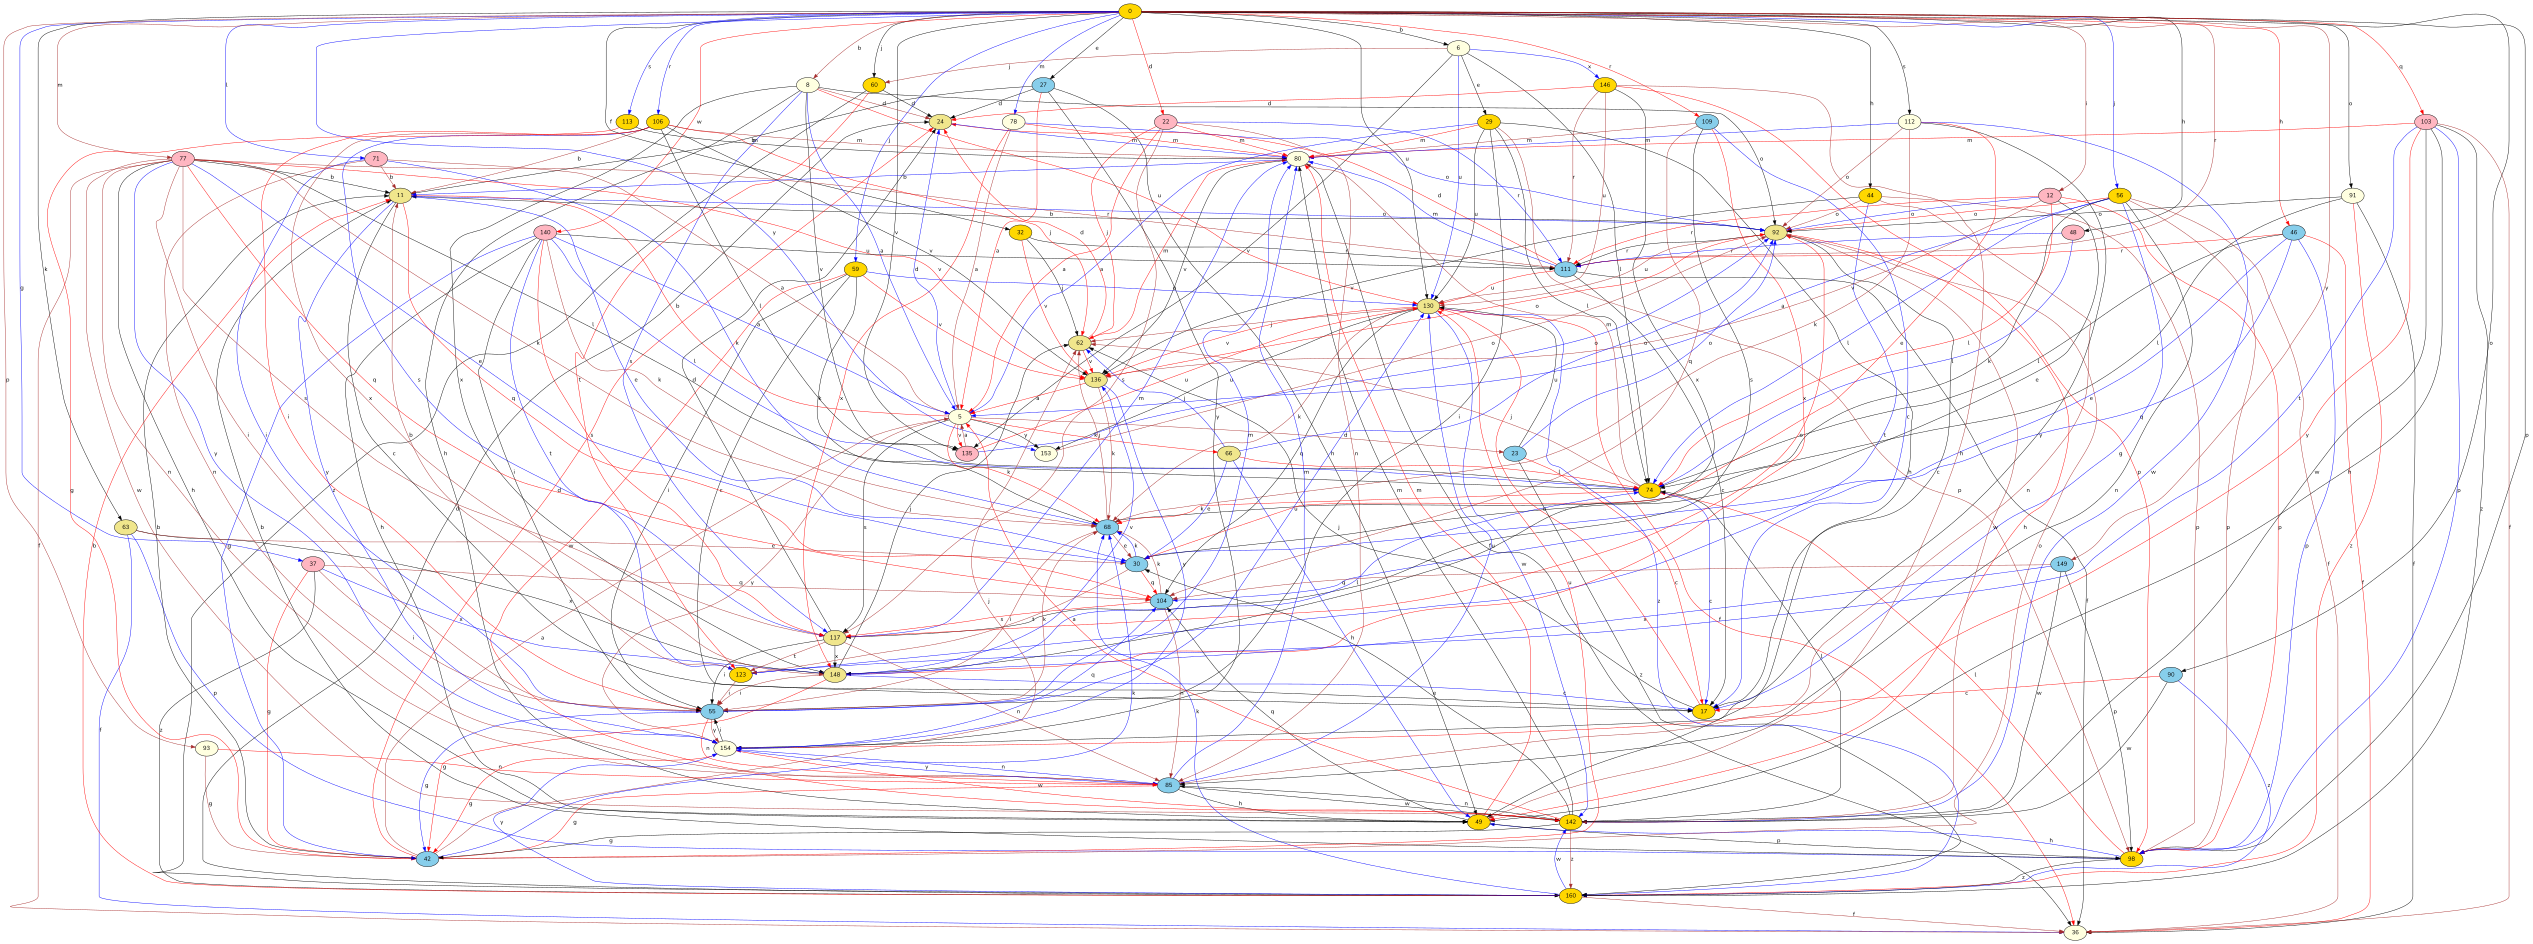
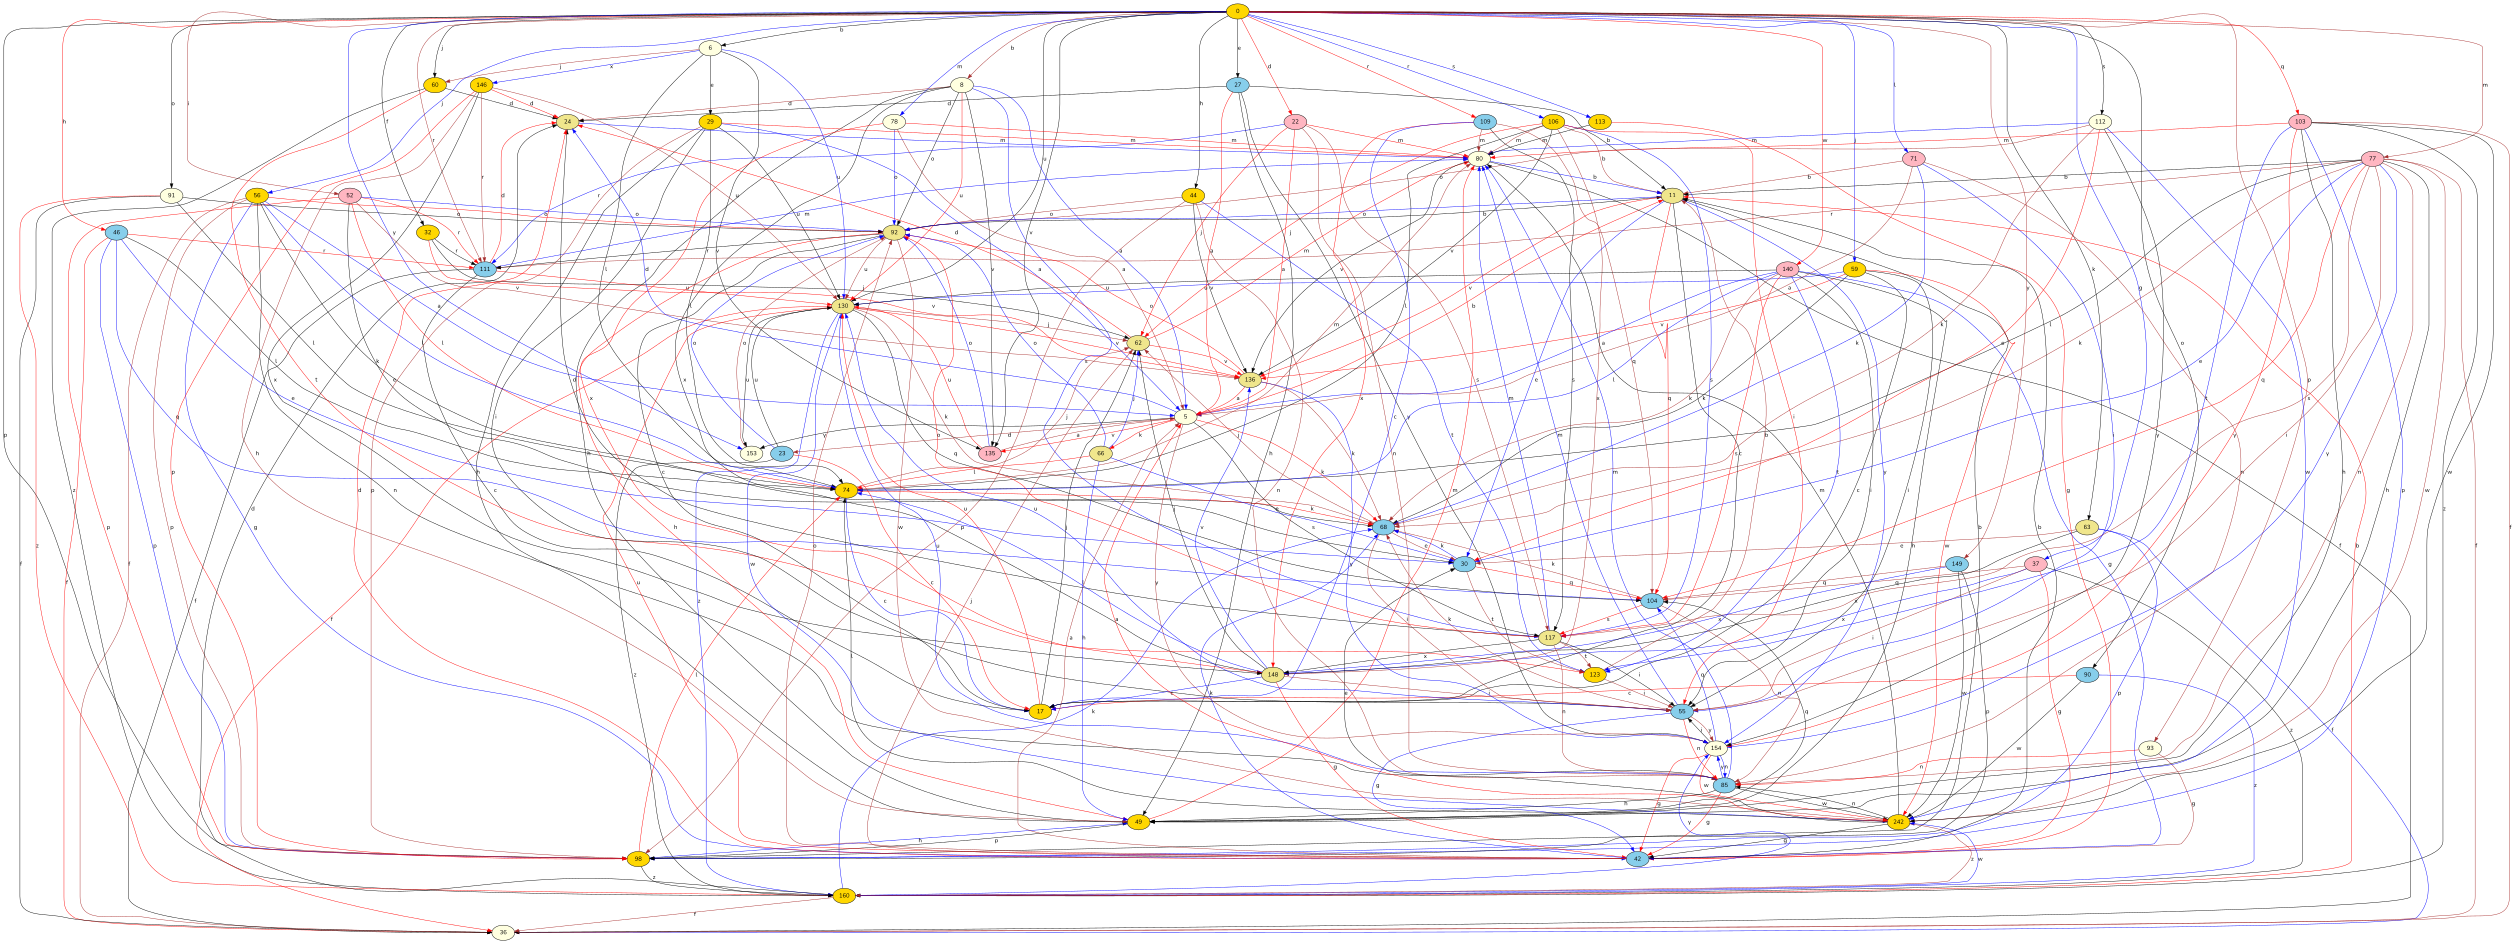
  strict digraph {
    fontname=Nunito
    node [fillcolor=gold fontname=Nunito style=filled]
    edge [color=black fontname=Nunito]
    6 [fillcolor=lightyellow]
    0
    8 [fillcolor=lightyellow]
    22 [fillcolor=lightpink]
    27 [fillcolor=skyblue]
    32
    37 [fillcolor=lightpink]
    44
    46 [fillcolor=skyblue]
-   48 [fillcolor=lightpink]
-   52 [fillcolor=lightpink label=12]
+   52 [fillcolor=lightpink]
    56
    59
    60
    63 [fillcolor=khaki]
    71 [fillcolor=lightpink]
    77 [fillcolor=lightpink]
    78 [fillcolor=lightyellow]
    90 [fillcolor=skyblue]
    91 [fillcolor=lightyellow]
    93 [fillcolor=lightyellow]
    98
    103 [fillcolor=lightpink]
    106
    109 [fillcolor=skyblue]
    111 [fillcolor=skyblue]
    112 [fillcolor=lightyellow]
    113
    130 [fillcolor=khaki]
    135 [fillcolor=lightpink]
    140 [fillcolor=lightpink]
    149 [fillcolor=skyblue]
    153 [fillcolor=lightyellow]
    29
    74
    146
    5 [fillcolor=lightyellow]
    24 [fillcolor=khaki]
    117 [fillcolor=khaki]
    49
    92 [fillcolor=khaki]
    148 [fillcolor=khaki]
    62 [fillcolor=khaki]
    80 [fillcolor=lightyellow]
    85 [fillcolor=skyblue]
    11 [fillcolor=khaki]
    154 [fillcolor=lightyellow]
    136 [fillcolor=khaki]
    104 [fillcolor=skyblue]
    160
    55 [fillcolor=skyblue]
    42 [fillcolor=skyblue]
    123
    30 [fillcolor=skyblue]
    36 [fillcolor=lightyellow]
    68 [fillcolor=skyblue]
    17
-   142
+   142 [label=242]
    23 [fillcolor=skyblue]
    66 [fillcolor=khaki]
    6 -> 60 [color=brown label=j]
    6 -> 130 [color=blue label=u]
    6 -> 135 [label=v]
    6 -> 29 [label=e]
    6 -> 74 [label=l]
    6 -> 146 [color=blue label=x]
    0 -> 6 [label=b]
    0 -> 8 [color=brown label=b]
    0 -> 22 [color=red label=d]
    0 -> 27 [label=e]
    0 -> 32 [label=f]
    0 -> 37 [color=blue label=g]
    0 -> 44 [label=h]
    0 -> 46 [color=red label=h]
-   0 -> 48 [label=h]
    0 -> 52 [color=brown label=i]
    0 -> 56 [color=blue label=j]
    0 -> 59 [color=blue label=j]
    0 -> 60 [label=j]
    0 -> 63 [label=k]
    0 -> 71 [color=blue label=l]
    0 -> 77 [color=brown label=m]
    0 -> 78 [color=blue label=m]
    0 -> 90 [label=o]
    0 -> 91 [label=o]
    0 -> 93 [color=brown label=p]
    0 -> 98 [label=p]
    0 -> 103 [color=red label=q]
    0 -> 106 [color=blue label=r]
    0 -> 109 [color=red label=r]
    0 -> 111 [color=brown label=r]
    0 -> 112 [label=s]
    0 -> 113 [color=blue label=s]
    0 -> 130 [label=u]
    0 -> 135 [label=v]
    0 -> 140 [color=red label=w]
    0 -> 149 [color=brown label=y]
    0 -> 153 [color=blue label=y]
    8 -> 130 [color=red label=u]
    8 -> 135 [label=v]
    8 -> 5 [color=blue label=a]
    8 -> 24 [color=brown label=d]
    8 -> 117 [color=blue label=s]
    8 -> 49 [label=h]
    8 -> 92 [label=o]
    8 -> 148 [label=x]
    22 -> 111 [color=blue label=r]
    22 -> 5 [color=red label=a]
    22 -> 117 [color=brown label=s]
    22 -> 62 [color=red label=j]
    22 -> 80 [color=red label=m]
    22 -> 85 [color=brown label=n]
    27 -> 5 [color=red label=a]
    27 -> 24 [label=d]
    27 -> 49 [label=h]
    27 -> 11 [label=b]
    27 -> 154 [label=y]
    32 -> 111 [label=r]
    32 -> 62 [label=j]
    32 -> 136 [color=red label=v]
    37 -> 148 [color=blue label=x]
    37 -> 104 [color=brown label=q]
    37 -> 160 [label=z]
    37 -> 55 [color=brown label=i]
    37 -> 42 [color=red label=g]
    44 -> 98 [color=brown label=p]
    44 -> 92 [color=brown label=o]
    44 -> 85 [color=brown label=n]
    44 -> 136 [label=v]
    44 -> 123 [color=blue label=t]
    46 -> 98 [color=blue label=p]
    46 -> 111 [color=red label=r]
    46 -> 74 [label=l]
    46 -> 104 [color=blue label=q]
    46 -> 30 [color=blue label=e]
    46 -> 36 [color=red label=f]
-   48 -> 111 [color=blue label=r]
-   48 -> 74 [color=blue label=l]
    52 -> 98 [color=red label=p]
    52 -> 111 [color=red label=r]
    52 -> 74 [color=red label=l]
    52 -> 92 [color=blue label=o]
    52 -> 136 [color=brown label=v]
    52 -> 30 [label=e]
    56 -> 98 [color=brown label=p]
    56 -> 74 [color=blue label=l]
    56 -> 5 [color=blue label=a]
    56 -> 92 [color=red label=o]
    56 -> 85 [label=n]
-   56 -> 17 [color=blue label=g]
+   56 -> 42 [color=blue label=g]
    56 -> 36 [color=brown label=f]
    56 -> 68 [label=k]
    59 -> 130 [color=blue label=u]
    59 -> 136 [color=red label=v]
    59 -> 55 [label=i]
    59 -> 68 [label=k]
    59 -> 17 [label=c]
    59 -> 142 [color=red label=w]
    60 -> 24 [label=d]
    60 -> 160 [label=z]
    60 -> 123 [color=red label=t]
    63 -> 98 [color=blue label=p]
    63 -> 148 [label=x]
    63 -> 30 [color=brown label=e]
    63 -> 36 [color=blue label=f]
    71 -> 5 [color=brown label=a]
    71 -> 85 [color=brown label=n]
    71 -> 11 [color=brown label=b]
    71 -> 55 [color=blue label=i]
    71 -> 68 [color=blue label=k]
    77 -> 111 [color=brown label=r]
    77 -> 74 [label=l]
    77 -> 117 [color=brown label=s]
    77 -> 49 [label=h]
    77 -> 85 [color=brown label=n]
    77 -> 11 [label=b]
    77 -> 154 [color=blue label=y]
    77 -> 104 [color=red label=q]
    77 -> 55 [color=brown label=i]
    77 -> 30 [color=blue label=e]
    77 -> 36 [color=brown label=f]
    77 -> 68 [color=brown label=k]
    77 -> 142 [color=brown label=w]
    78 -> 5 [color=brown label=a]
    78 -> 92 [color=blue label=o]
    78 -> 148 [color=red label=x]
    78 -> 80 [color=red label=m]
    90 -> 160 [color=blue label=z]
    90 -> 17 [color=red label=c]
    90 -> 142 [label=w]
    91 -> 74 [label=l]
    91 -> 92 [label=o]
    91 -> 160 [color=red label=z]
    91 -> 36 [label=f]
    93 -> 85 [color=red label=n]
    93 -> 42 [color=brown label=g]
    98 -> 74 [color=red label=l]
    98 -> 49 [color=blue label=h]
    98 -> 11 [label=b]
    98 -> 160 [label=z]
    103 -> 98 [color=blue label=p]
    103 -> 49 [label=h]
    103 -> 80 [color=red label=m]
    103 -> 154 [color=red label=y]
    103 -> 160 [label=z]
    103 -> 123 [color=blue label=t]
    103 -> 36 [color=brown label=f]
    103 -> 142 [label=w]
    106 -> 74 [label=l]
    106 -> 117 [color=blue label=s]
    106 -> 148 [color=brown label=x]
    106 -> 62 [color=red label=j]
    106 -> 80 [color=brown label=m]
    106 -> 11 [color=brown label=b]
    106 -> 136 [label=v]
    106 -> 55 [color=red label=i]
    109 -> 117 [label=s]
    109 -> 148 [color=red label=x]
    109 -> 80 [color=brown label=m]
    109 -> 104 [color=brown label=q]
    109 -> 17 [color=blue label=c]
    111 -> 130 [color=red label=u]
    111 -> 24 [color=red label=d]
    111 -> 80 [color=blue label=m]
    111 -> 36 [label=f]
    111 -> 17 [label=c]
    112 -> 92 [color=brown label=o]
    112 -> 80 [color=blue label=m]
    112 -> 154 [label=y]
    112 -> 30 [color=red label=e]
    112 -> 68 [color=brown label=k]
    112 -> 142 [color=blue label=w]
    113 -> 80 [label=m]
    113 -> 42 [color=red label=g]
    130 -> 153 [label=u]
    130 -> 62 [color=brown label=j]
    130 -> 136 [color=red label=v]
    130 -> 104 [label=q]
    130 -> 160 [color=blue label=z]
    130 -> 36 [color=red label=f]
    130 -> 68 [color=brown label=k]
    130 -> 142 [color=blue label=w]
    135 -> 130 [color=red label=u]
    135 -> 5 [color=brown label=a]
    135 -> 92 [color=blue label=o]
-   140 -> 111 [label=u]
+   140 -> 130 [label=u]
    140 -> 74 [color=blue label=l]
    140 -> 5 [color=blue label=a]
    140 -> 117 [color=red label=s]
    140 -> 49 [label=h]
    140 -> 55 [label=i]
    140 -> 42 [color=blue label=g]
    140 -> 123 [color=blue label=t]
    140 -> 68 [color=brown label=k]
    149 -> 98 [label=p]
    149 -> 148 [color=blue label=x]
    149 -> 104 [color=brown label=q]
    149 -> 142 [label=w]
    153 -> 92 [color=brown label=o]
    29 -> 98 [color=brown label=p]
    29 -> 130 [label=u]
    29 -> 74 [label=l]
    29 -> 5 [color=blue label=a]
    29 -> 49 [label=h]
    29 -> 80 [color=red label=m]
    29 -> 55 [label=i]
    74 -> 62 [color=brown label=j]
    74 -> 80 [color=brown label=m]
    74 -> 68 [color=red label=k]
    74 -> 17 [color=blue label=c]
    146 -> 98 [color=red label=p]
    146 -> 111 [color=brown label=r]
    146 -> 130 [color=brown label=u]
    146 -> 24 [color=red label=d]
    146 -> 49 [color=brown label=h]
    146 -> 148 [label=x]
    5 -> 135 [color=red label=v]
    5 -> 153 [label=y]
    5 -> 24 [color=blue label=d]
    5 -> 117 [label=s]
    5 -> 11 [color=red label=b]
    5 -> 154 [color=brown label=y]
    5 -> 68 [color=red label=k]
    5 -> 23 [color=brown label=d]
    5 -> 66 [color=red label=k]
    24 -> 80 [color=blue label=m]
    117 -> 24 [label=d]
    117 -> 92 [color=red label=o]
    117 -> 148 [label=x]
    117 -> 80 [color=blue label=m]
    117 -> 85 [color=brown label=n]
    117 -> 55 [label=i]
    117 -> 123 [color=brown label=t]
    49 -> 98 [label=p]
    49 -> 80 [color=red label=m]
    49 -> 104 [label=q]
    92 -> 111 [label=r]
    92 -> 130 [color=brown label=u]
    92 -> 49 [color=red label=h]
    92 -> 11 [label=b]
    92 -> 17 [label=c]
    92 -> 142 [color=brown label=w]
    148 -> 74 [color=blue label=l]
    148 -> 62 [label=j]
    148 -> 136 [color=blue label=v]
    148 -> 55 [color=brown label=i]
    148 -> 42 [color=red label=g]
    148 -> 17 [color=blue label=c]
    62 -> 24 [color=red label=d]
    62 -> 80 [color=red label=m]
    62 -> 136 [color=red label=v]
    80 -> 11 [color=blue label=b]
    80 -> 136 [label=v]
    80 -> 36 [label=f]
    85 -> 130 [color=blue label=u]
    85 -> 49 [label=h]
    85 -> 80 [color=blue label=m]
    85 -> 154 [color=blue label=y]
    85 -> 42 [color=red label=g]
    85 -> 142 [label=w]
    11 -> 92 [color=blue label=o]
    11 -> 154 [color=blue label=y]
-   77 -> 136 [color=red label=v]
+   11 -> 136 [color=red label=v]
    11 -> 104 [color=red label=q]
    11 -> 30 [color=blue label=e]
    11 -> 17 [label=c]
    154 -> 85 [color=blue label=n]
    154 -> 104 [color=blue label=q]
    154 -> 55 [label=i]
    154 -> 42 [color=red label=g]
    154 -> 142 [color=red label=w]
    136 -> 5 [color=red label=a]
    136 -> 92 [color=red label=o]
    136 -> 154 [color=blue label=y]
    136 -> 68 [color=brown label=k]
    104 -> 117 [color=red label=s]
    104 -> 85 [color=brown label=n]
    104 -> 68 [color=brown label=k]
    160 -> 24 [label=d]
    160 -> 11 [color=red label=b]
    160 -> 154 [color=blue label=y]
    160 -> 36 [color=brown label=f]
    160 -> 68 [color=blue label=k]
    160 -> 142 [color=blue label=w]
    55 -> 130 [color=blue label=u]
    55 -> 80 [color=blue label=m]
    55 -> 85 [color=red label=n]
    55 -> 154 [color=brown label=y]
    55 -> 42 [color=blue label=g]
    55 -> 68 [color=brown label=k]
    42 -> 130 [color=red label=u]
    42 -> 5 [color=brown label=a]
    42 -> 24 [color=red label=d]
    42 -> 92 [color=brown label=o]
    42 -> 62 [color=brown label=j]
    42 -> 11 [label=b]
    42 -> 68 [color=blue label=k]
    123 -> 11 [color=brown label=b]
    123 -> 55 [color=brown label=i]
    30 -> 104 [color=red label=q]
    30 -> 123 [color=brown label=t]
    30 -> 68 [color=blue label=k]
    68 -> 62 [color=brown label=j]
    68 -> 55 [color=brown label=i]
    68 -> 30 [color=brown label=e]
    17 -> 130 [color=red label=u]
    17 -> 62 [label=j]
    142 -> 74 [label=l]
    142 -> 5 [color=red label=a]
    142 -> 80 [label=m]
    142 -> 85 [label=n]
    142 -> 160 [color=brown label=z]
    142 -> 42 [label=g]
    142 -> 30 [label=e]
    23 -> 130 [label=u]
    23 -> 92 [color=blue label=o]
    23 -> 160 [label=z]
    23 -> 17 [color=red label=c]
    66 -> 74 [color=red label=l]
    66 -> 49 [color=blue label=h]
    66 -> 92 [color=blue label=o]
    66 -> 62 [color=blue label=j]
    66 -> 30 [color=blue label=e]
  }
